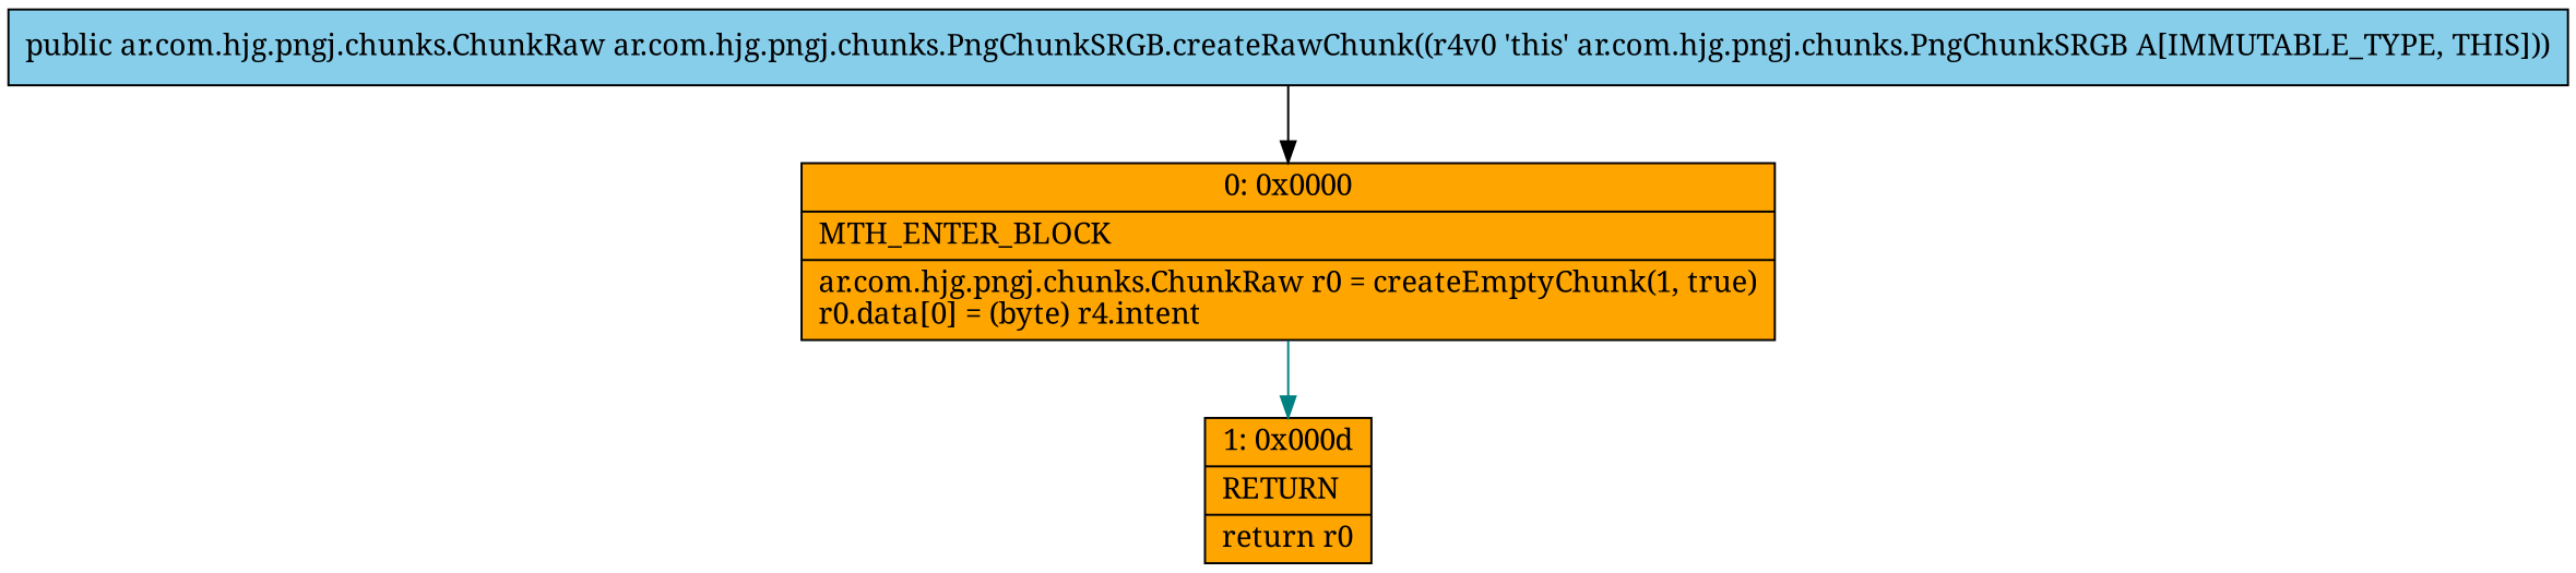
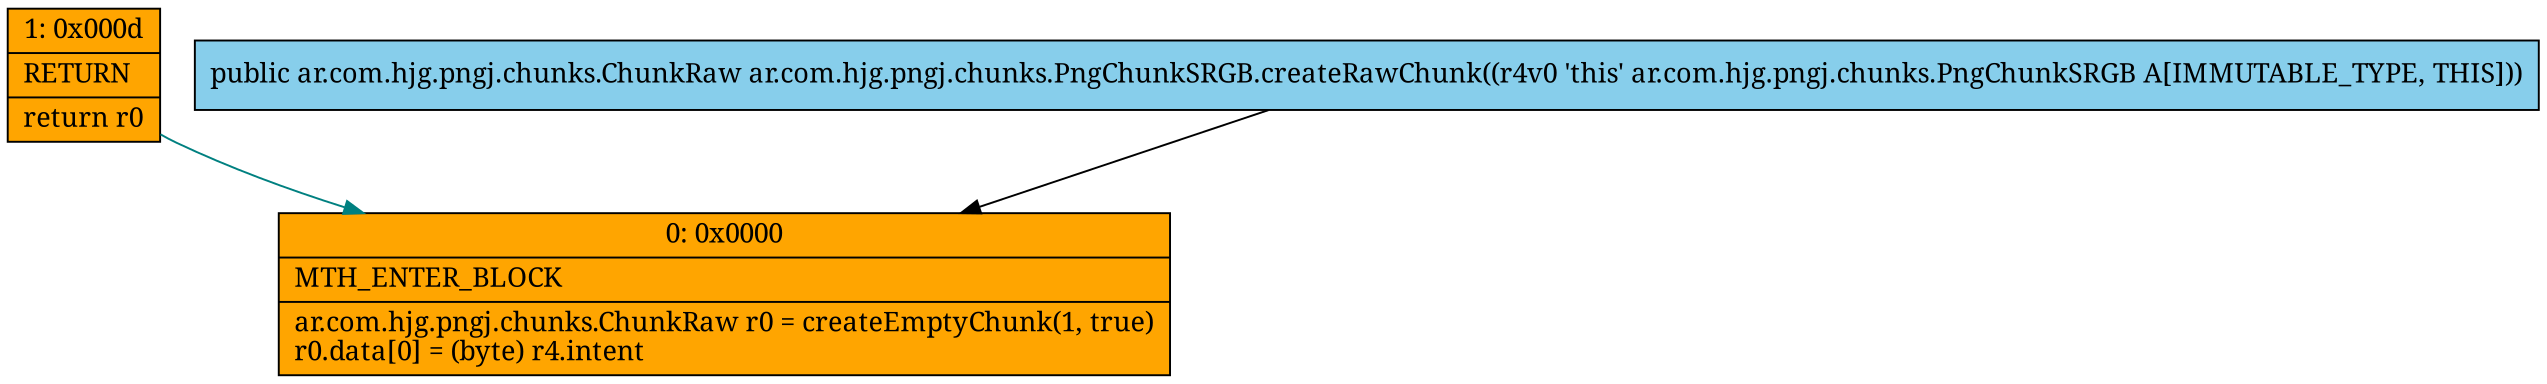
  digraph {
    fontname="Noto Serif"
    node [shape=record style=filled fillcolor=orange fontname="Noto Serif"]
    edge [fontname="Noto Serif"]
    n1 [label="{0\:\ 0x0000|MTH_ENTER_BLOCK\l|ar.com.hjg.pngj.chunks.ChunkRaw r0 = createEmptyChunk(1, true)\lr0.data[0] = (byte) r4.intent\l}"]
    n2 [label="{1\:\ 0x000d|RETURN\l|return r0\l}"]
    n3 [label="{public ar.com.hjg.pngj.chunks.ChunkRaw ar.com.hjg.pngj.chunks.PngChunkSRGB.createRawChunk((r4v0 'this' ar.com.hjg.pngj.chunks.PngChunkSRGB A[IMMUTABLE_TYPE, THIS])) }" fillcolor=skyblue]
-   n1 -> n2 [color=teal]
+   n2 -> n1 [color=teal]
    n3 -> n1 [color=black]
  }
